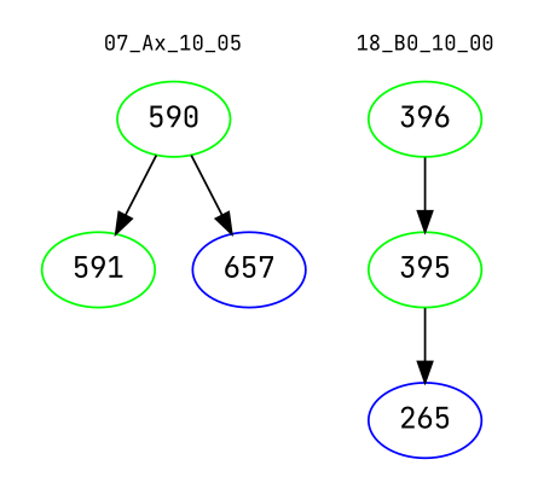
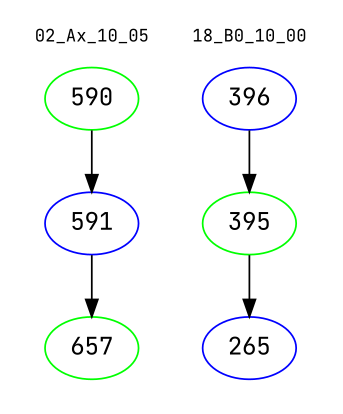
  digraph {
    fontname="JetBrains Mono"
    node [color=green fontname="JetBrains Mono"]
    edge [color=black fontname="JetBrains Mono"]
    n1 [label=590]
-   n2 [label=591]
-   n3 [color=blue label=657]
-   n4 [label=396]
+   n2 [color=blue label=591]
+   n3 [label=657]
+   n4 [color=blue label=396]
    n5 [label=395]
    n6 [color=blue label=265]
    subgraph cluster_1 {
      color=white
      fontsize=10
-     label="07_Ax_10_05"
+     label="02_Ax_10_05"
      n1
      n2
      n3
    }
    subgraph cluster_2 {
      color=white
      fontsize=10
      label="18_B0_10_00"
      n4
      n5
      n6
    }
    n1 -> n2
-   n1 -> n3
+   n2 -> n3
    n4 -> n5
    n5 -> n6
  }
